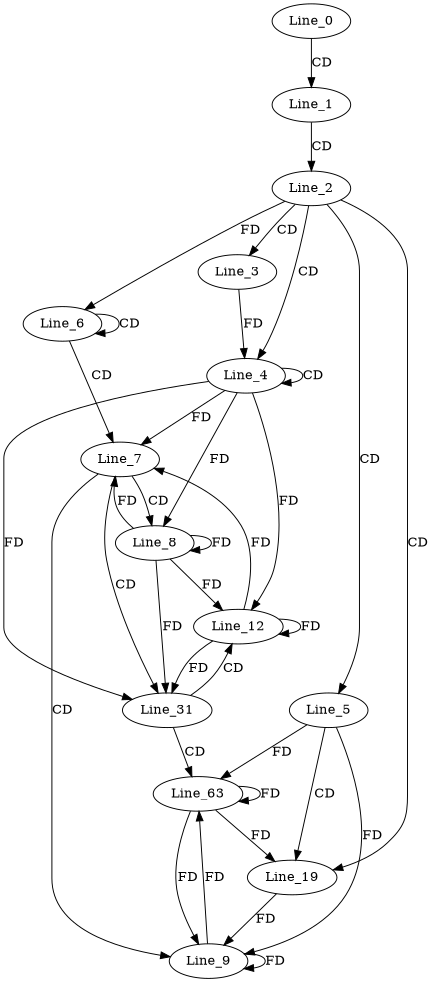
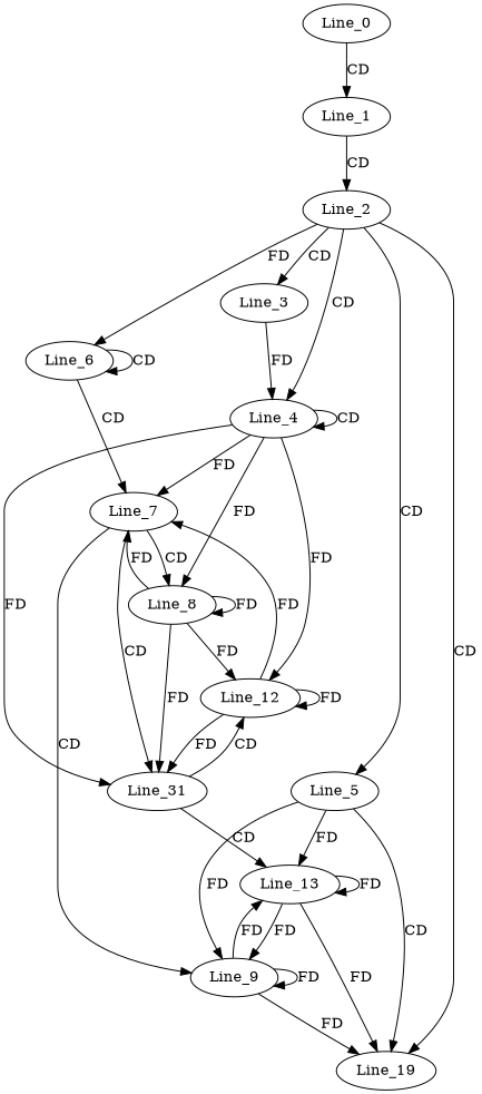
  digraph {
    Line_0
    Line_1
    Line_2
    Line_3
    Line_4
    Line_5
    Line_6
    Line_19
    Line_7
    Line_8
    n11 [label=Line_31]
    Line_12
    Line_9
-   Line_13 [label=Line_63]
+   Line_13
    Line_0 -> Line_1 [label=CD]
    Line_1 -> Line_2 [label=CD]
    Line_2 -> Line_3 [label=CD]
    Line_2 -> Line_4 [label=CD]
    Line_2 -> Line_5 [label=CD]
    Line_2 -> Line_6 [label=FD]
    Line_2 -> Line_19 [label=CD]
    Line_3 -> Line_4 [label=FD]
    Line_4 -> Line_4 [label=CD]
    Line_4 -> Line_7 [label=FD]
    Line_4 -> Line_8 [label=FD]
    Line_4 -> n11 [label=FD]
    Line_4 -> Line_12 [label=FD]
    Line_5 -> Line_19 [label=CD]
    Line_5 -> Line_9 [label=FD]
    Line_5 -> Line_13 [label=FD]
    Line_6 -> Line_6 [label=CD]
    Line_6 -> Line_7 [label=CD]
    Line_7 -> Line_8 [label=CD]
    Line_7 -> n11 [label=CD]
    Line_7 -> Line_9 [label=CD]
    Line_8 -> Line_7 [label=FD]
    Line_8 -> Line_8 [label=FD]
    Line_8 -> n11 [label=FD]
    Line_8 -> Line_12 [label=FD]
    n11 -> Line_12 [label=CD]
    n11 -> Line_13 [label=CD]
    Line_12 -> Line_7 [label=FD]
    Line_12 -> n11 [label=FD]
    Line_12 -> Line_12 [label=FD]
-   Line_19 -> Line_9 [label=FD]
+   Line_9 -> Line_19 [label=FD]
    Line_9 -> Line_9 [label=FD]
    Line_9 -> Line_13 [label=FD]
    Line_13 -> Line_19 [label=FD]
    Line_13 -> Line_9 [label=FD]
    Line_13 -> Line_13 [label=FD]
  }
